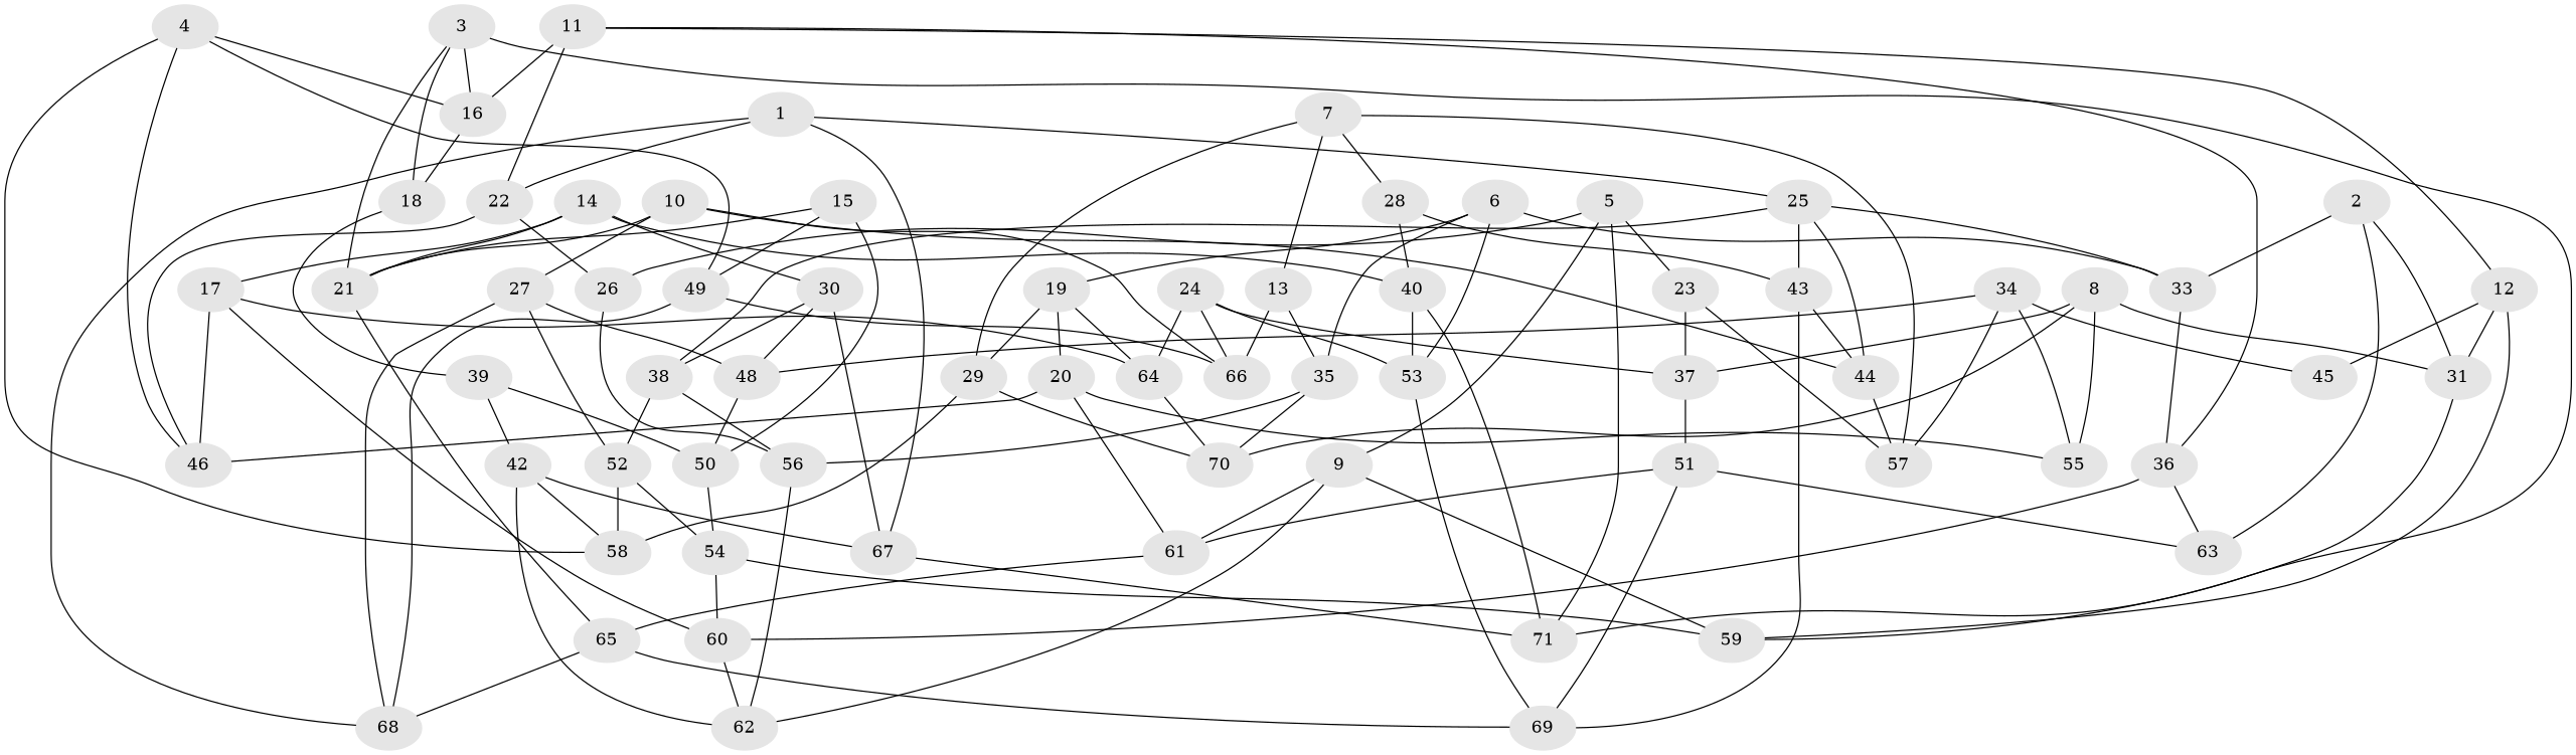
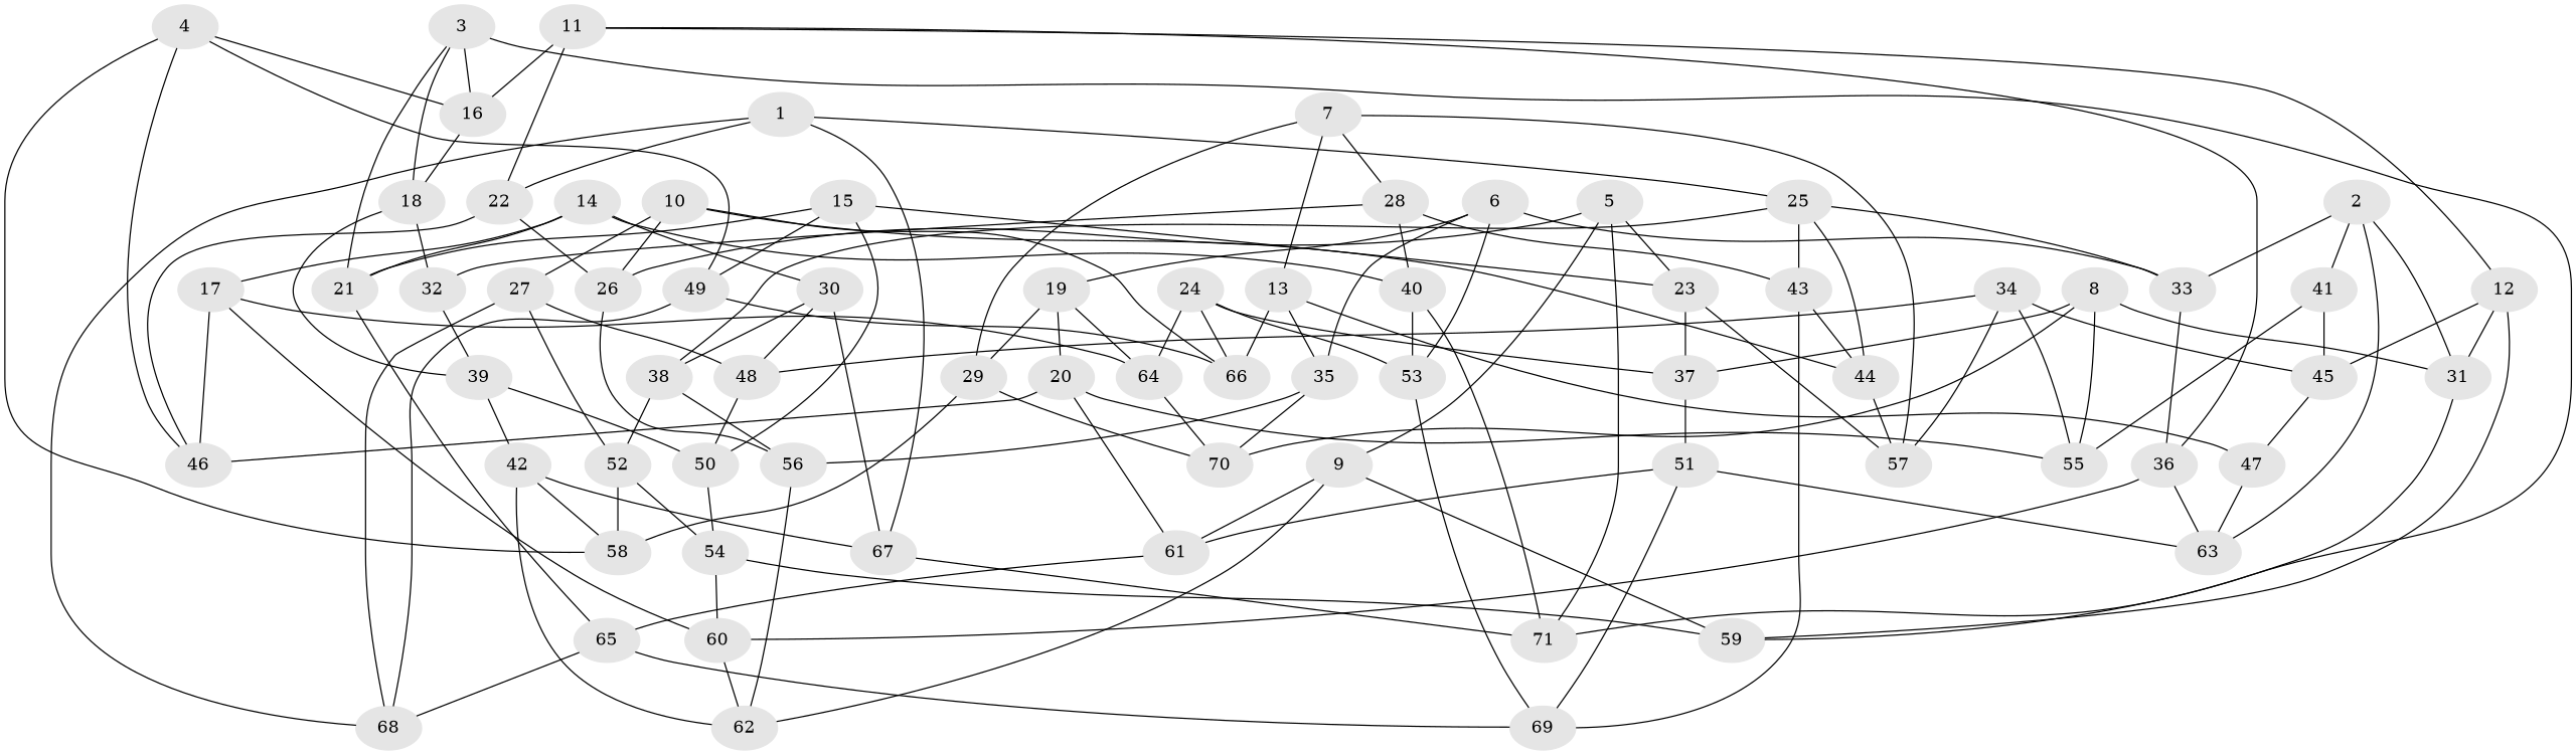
  graph {
    node [color=gray90 style=filled]
    1
    22
    25
    67
    68
    46
    26
    33
    44
    38
    43
    71
    2
    31
+   41
    63
    59
    36
    55
    45
    3
    16
    18
    21
+   32
    39
    65
    4
    49
    58
    66
    5
    9
    23
    61
    62
    57
    37
    56
    6
    19
    35
    53
    29
    64
    20
    70
    69
    7
    13
    28
+   47
    40
    8
    51
    10
    27
    48
    52
    11
    12
    60
    14
    17
    30
    15
    50
    54
    42
    24
    34
    1 -- 22
    1 -- 25
    1 -- 67
    1 -- 68
    22 -- 46
    22 -- 26
    25 -- 33
    25 -- 44
    25 -- 38
    25 -- 43
    67 -- 71
    26 -- 56
    33 -- 36
    44 -- 57
    38 -- 56
    38 -- 52
    43 -- 44
    43 -- 69
    2 -- 33
    2 -- 31
+   2 -- 41
    2 -- 63
    31 -- 59
+   41 -- 55
+   41 -- 45
    36 -- 63
    36 -- 60
+   45 -- 47
    3 -- 71
    3 -- 16
    3 -- 18
    3 -- 21
    16 -- 18
+   18 -- 32
    18 -- 39
    21 -- 65
+   32 -- 39
    39 -- 50
    39 -- 42
    65 -- 68
    65 -- 69
    4 -- 46
    4 -- 16
    4 -- 49
    4 -- 58
    49 -- 68
    49 -- 66
    5 -- 26
    5 -- 71
    5 -- 9
    5 -- 23
    9 -- 59
    9 -- 61
    9 -- 62
    23 -- 57
    23 -- 37
    61 -- 65
    37 -- 51
    56 -- 62
    6 -- 33
    6 -- 19
    6 -- 35
    6 -- 53
    19 -- 29
    19 -- 64
    19 -- 20
    35 -- 56
    35 -- 70
    53 -- 69
    29 -- 58
    29 -- 70
    64 -- 70
    20 -- 46
    20 -- 55
    20 -- 61
    7 -- 57
    7 -- 29
    7 -- 13
    7 -- 28
    13 -- 66
    13 -- 35
+   13 -- 47
    28 -- 43
+   28 -- 32
    28 -- 40
+   47 -- 63
    40 -- 71
    40 -- 53
    8 -- 31
    8 -- 55
    8 -- 37
    8 -- 70
    51 -- 63
    51 -- 61
    51 -- 69
-   10 -- 21
+   10 -- 26
    10 -- 44
    10 -- 66
    10 -- 27
    27 -- 68
    27 -- 48
    27 -- 52
    48 -- 50
    52 -- 58
    52 -- 54
    11 -- 22
    11 -- 36
    11 -- 16
    11 -- 12
    12 -- 31
    12 -- 59
    12 -- 45
    60 -- 62
    14 -- 21
    14 -- 40
    14 -- 17
    14 -- 30
    17 -- 46
    17 -- 64
    17 -- 60
    30 -- 67
    30 -- 38
    30 -- 48
    15 -- 21
    15 -- 49
+   15 -- 23
    15 -- 50
    50 -- 54
    54 -- 59
    54 -- 60
    42 -- 67
    42 -- 58
    42 -- 62
    24 -- 66
    24 -- 37
    24 -- 53
    24 -- 64
    34 -- 55
    34 -- 45
    34 -- 57
    34 -- 48
  }
